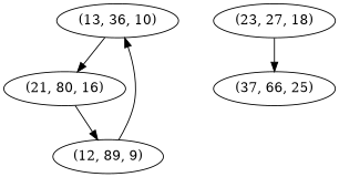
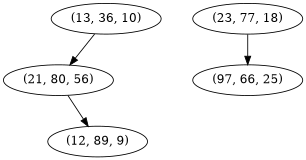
  digraph {
    n1 [label="(13, 36, 10)"]
    "(12, 89, 9)"
-   "(21, 80, 16)"
-   "(23, 77, 18)" [label="(23, 27, 18)"]
-   "(37, 66, 25)"
+   "(21, 80, 16)" [label="(21, 80, 56)"]
+   "(23, 77, 18)"
+   "(37, 66, 25)" [label="(97, 66, 25)"]
    n1 -> "(21, 80, 16)"
-   "(12, 89, 9)" -> n1
    "(21, 80, 16)" -> "(12, 89, 9)"
    "(23, 77, 18)" -> "(37, 66, 25)"
  }
